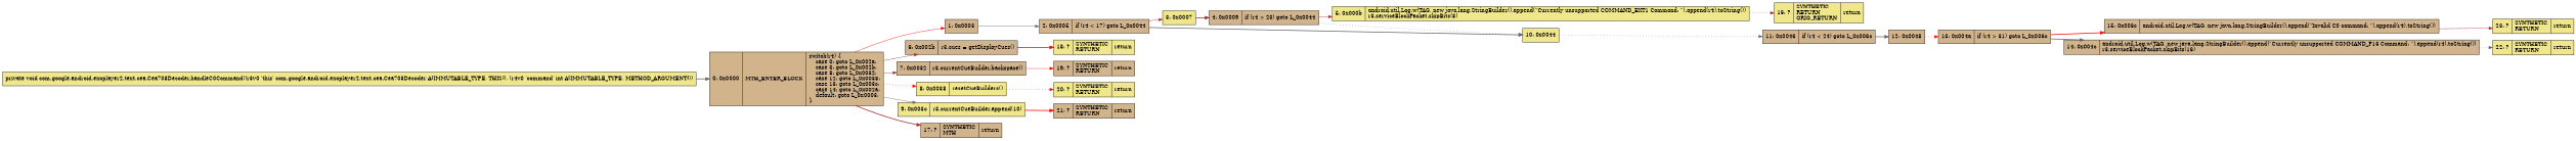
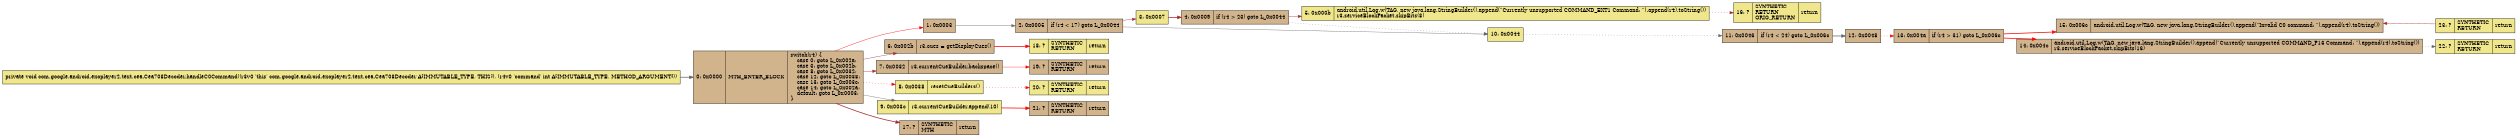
  digraph {
    rankdir=LR
    node [fillcolor=tan shape=record style=filled]
    edge [color=red style=solid]
    n1 [label="{0\:\ 0x0000|MTH_ENTER_BLOCK\l|switch(r4) \{\l    case 0: goto L_0x002a;\l    case 3: goto L_0x002b;\l    case 8: goto L_0x0032;\l    case 12: goto L_0x0038;\l    case 13: goto L_0x003c;\l    case 14: goto L_0x002a;\l    default: goto L_0x0003;\l\}\l}"]
    n2 [label="{1\:\ 0x0003}"]
    n3 [label="{6\:\ 0x002b|r3.cues = getDisplayCues()\l}"]
    n4 [label="{7\:\ 0x0032|r3.currentCueBuilder.backspace()\l}"]
    n5 [fillcolor=khaki label="{8\:\ 0x0038|resetCueBuilders()\l}"]
    n6 [fillcolor=khaki label="{9\:\ 0x003c|r3.currentCueBuilder.append(10)\l}"]
    n7 [label="{17\:\ ?|SYNTHETIC\lMTH\l|return\l}"]
    n8 [label="{2\:\ 0x0005|if (r4 \< 17) goto L_0x0044\l}"]
    n9 [fillcolor=khaki label="{18\:\ ?|SYNTHETIC\lRETURN\l|return\l}"]
    n10 [label="{19\:\ ?|SYNTHETIC\lRETURN\l|return\l}"]
    n11 [fillcolor=khaki label="{20\:\ ?|SYNTHETIC\lRETURN\l|return\l}"]
    n12 [label="{21\:\ ?|SYNTHETIC\lRETURN\l|return\l}"]
    n13 [fillcolor=khaki label="{3\:\ 0x0007}"]
    n14 [fillcolor=khaki label="{10\:\ 0x0044}"]
    n15 [label="{4\:\ 0x0009|if (r4 \> 23) goto L_0x0044\l}"]
    n16 [label="{11\:\ 0x0046|if (r4 \< 24) goto L_0x006c\l}"]
    n17 [fillcolor=khaki label="{5\:\ 0x000b|android.util.Log.w(TAG, new java.lang.StringBuilder().append(\"Currently unsupported COMMAND_EXT1 Command: \").append(r4).toString())\lr3.serviceBlockPacket.skipBits(8)\l}"]
    n18 [fillcolor=khaki label="{16\:\ ?|SYNTHETIC\lRETURN\lORIG_RETURN\l|return\l}"]
    n19 [label="{12\:\ 0x0048}"]
    n20 [label="{13\:\ 0x004a|if (r4 \> 31) goto L_0x006c\l}"]
    n21 [label="{15\:\ 0x006c|android.util.Log.w(TAG, new java.lang.StringBuilder().append(\"Invalid C0 command: \").append(r4).toString())\l}"]
    n22 [fillcolor=khaki label="{23\:\ ?|SYNTHETIC\lRETURN\l|return\l}"]
    n23 [label="{14\:\ 0x004c|android.util.Log.w(TAG, new java.lang.StringBuilder().append(\"Currently unsupported COMMAND_P16 Command: \").append(r4).toString())\lr3.serviceBlockPacket.skipBits(16)\l}"]
    n24 [fillcolor=khaki label="{22\:\ ?|SYNTHETIC\lRETURN\l|return\l}"]
    n25 [fillcolor=khaki label="{private void com.google.android.exoplayer2.text.cea.Cea708Decoder.handleC0Command((r3v0 'this' com.google.android.exoplayer2.text.cea.Cea708Decoder A[IMMUTABLE_TYPE, THIS]), (r4v0 'command' int A[IMMUTABLE_TYPE, METHOD_ARGUMENT])) }"]
    n1 -> n2
    n1 -> n3 [color=brown]
    n1 -> n4 [color=brown]
    n1 -> n5 [style=dotted]
    n1 -> n6 [color=gray40]
    n1 -> n7 [color=brown style=bold]
    n2 -> n8 [color=gray40]
    n3 -> n9 [style=bold]
    n4 -> n10
    n5 -> n11 [style=dotted]
    n6 -> n12 [style=bold]
    n8 -> n13 [color=brown]
-   n8 -> n14 [color=gray40 style=bold]
+   n8 -> n14 [color=gray40]
    n13 -> n15 [color=brown style=bold]
    n14 -> n16 [color=gray40 style=dotted]
    n15 -> n14 [color=gray40 style=dotted]
    n15 -> n17 [color=brown]
    n16 -> n19 [color=gray40 style=bold]
    n17 -> n18 [color=brown style=dotted]
    n19 -> n20 [style=dotted]
    n20 -> n21 [style=bold]
-   n20 -> n23 [color=gray40 style=bold]
-   n21 -> n22 [color=brown]
+   n20 -> n23 [style=bold]
+   n22 -> n21 [color=brown]
    n23 -> n24 [color=gray40 style=dotted]
    n25 -> n1 [color=gray40 style=bold]
  }
